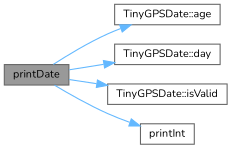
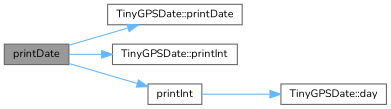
  digraph {
    fontname=Nunito
    rankdir=LR
    node [color=grey40 fillcolor=white fontname=Nunito fontsize=10 shape=box style=filled]
    edge [color=steelblue1 fontname=Nunito fontsize=10 labelfontname=Helvetica labelfontsize=10 style=solid]
    n1 [color=gray40 fillcolor=grey60 fontcolor=black height=0.2 label=printDate width=0.4]
-   n2 [height=0.2 label="TinyGPSDate::age" width=0.4]
+   n2 [height=0.2 label="TinyGPSDate::printDate" width=0.4]
    n3 [height=0.2 label="TinyGPSDate::day" width=0.4]
-   n4 [height=0.2 label="TinyGPSDate::isValid" width=0.4]
+   n4 [height=0.2 label="TinyGPSDate::printInt" width=0.4]
    n5 [height=0.2 label=printInt width=0.4]
    n1 -> n2
-   n1 -> n3
+   n5 -> n3
    n1 -> n4
    n1 -> n5
  }
